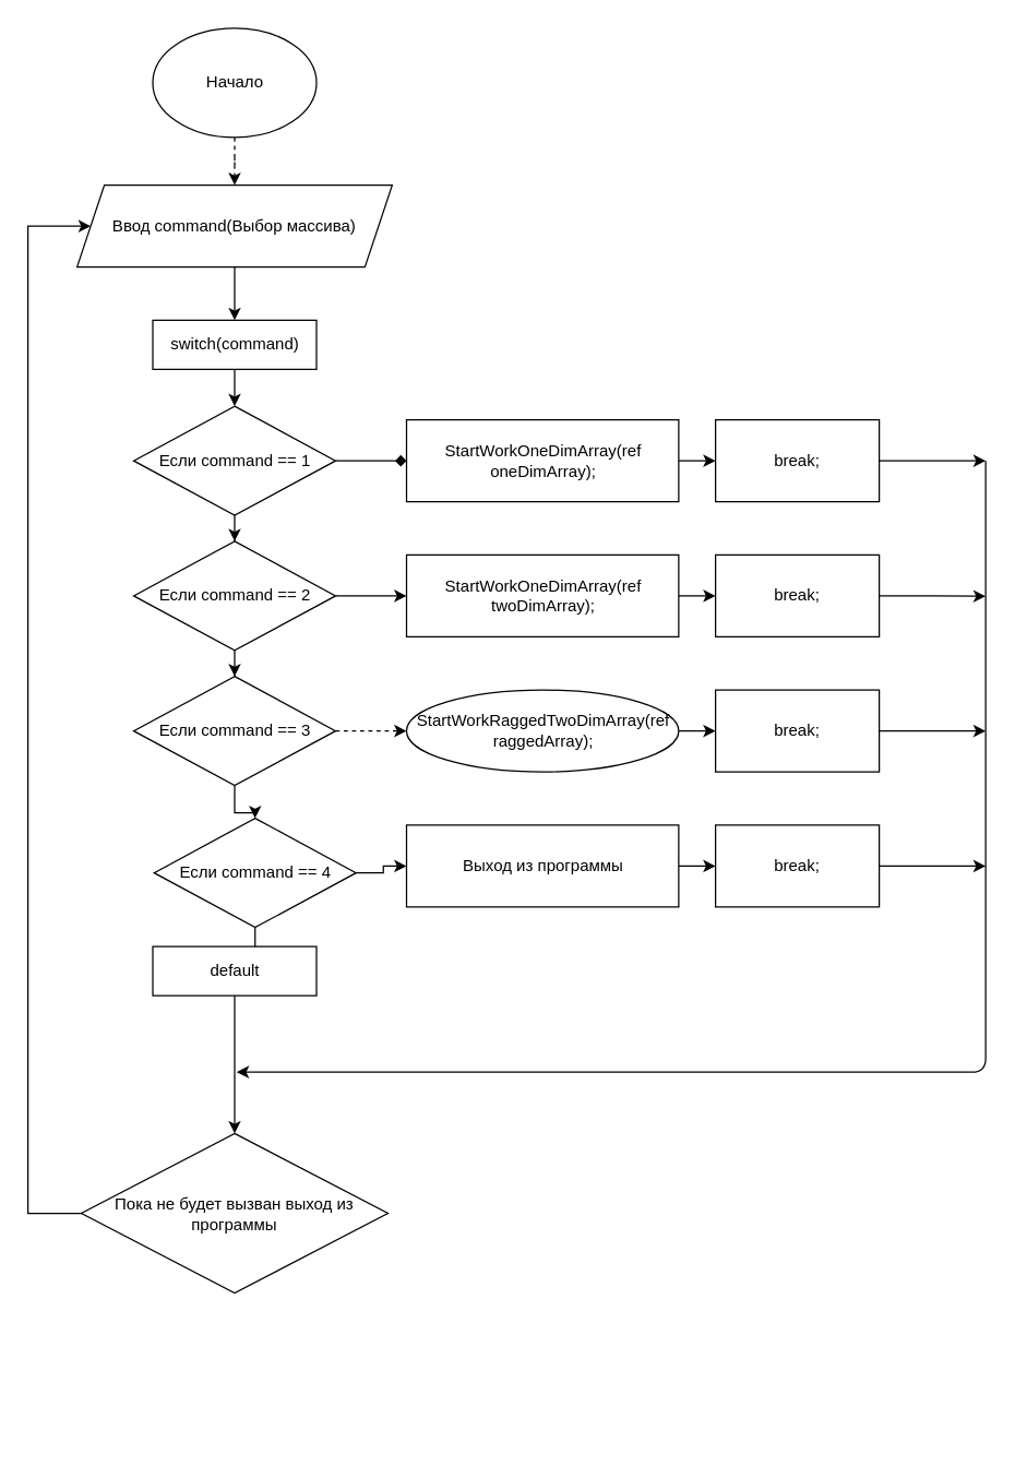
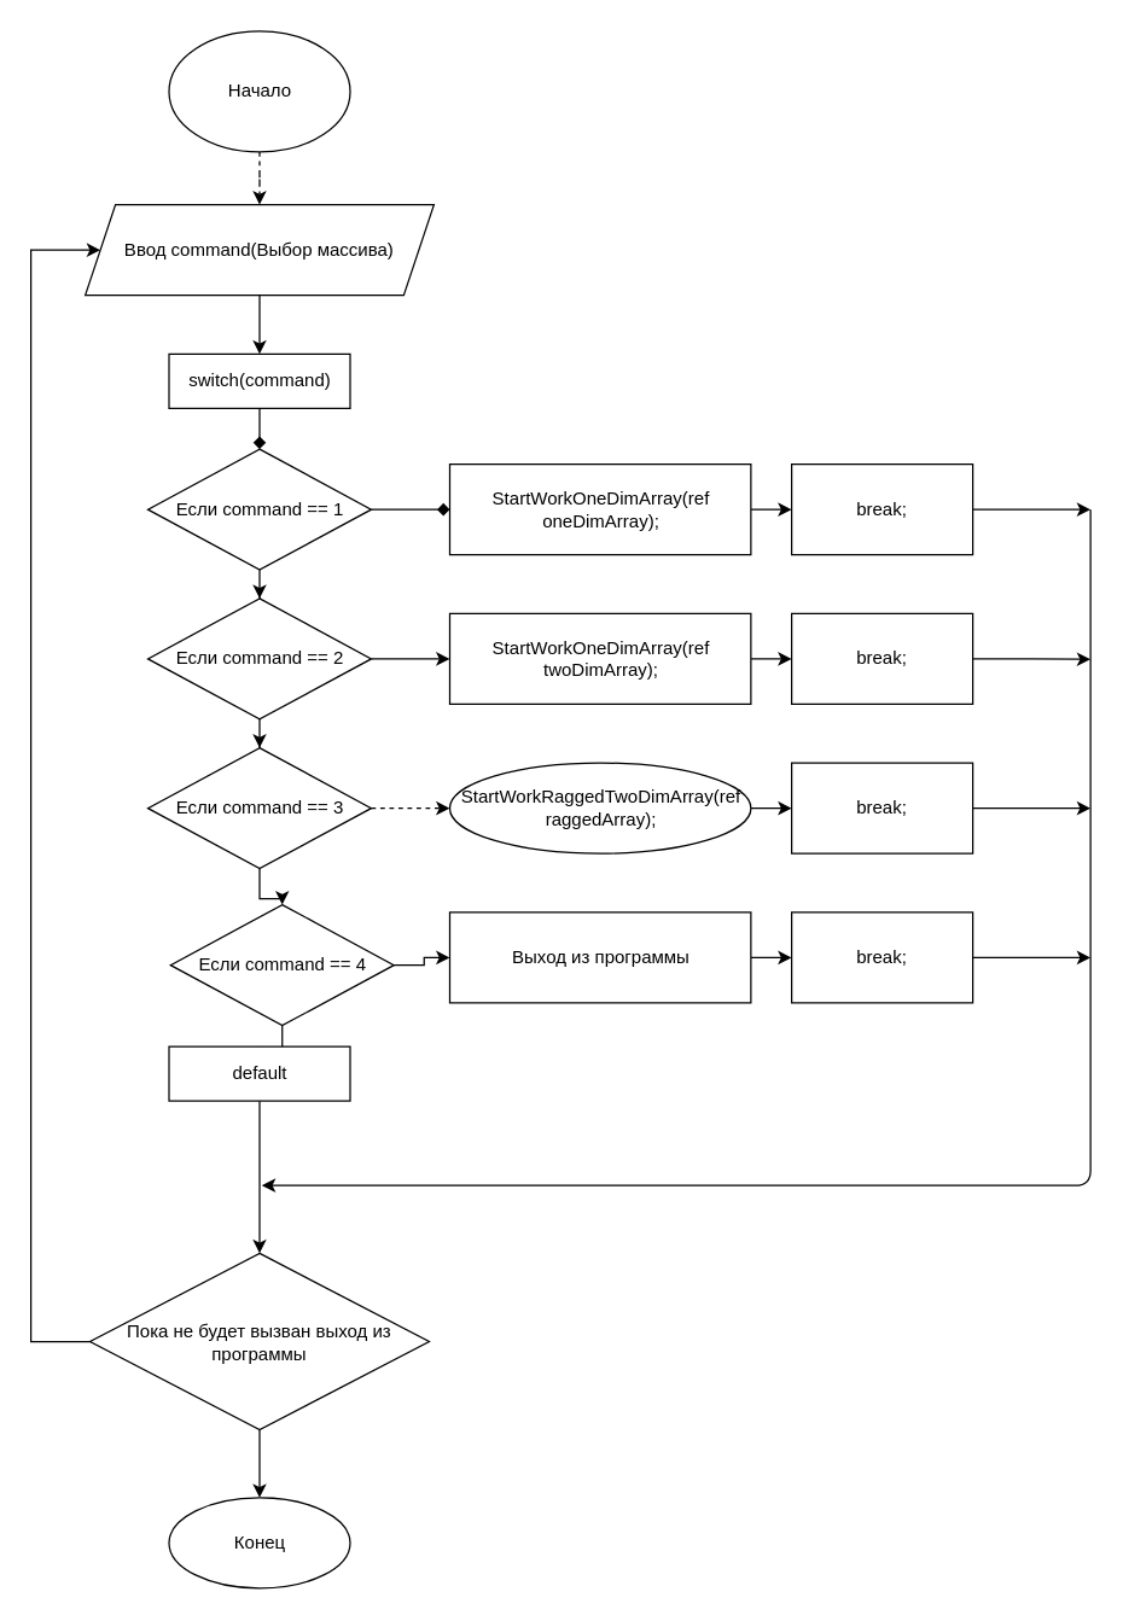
  <mxCell id="0" />
  <mxCell id="1" parent="0" />
  <mxCell id="2" value="" style="edgeStyle=orthogonalEdgeStyle;rounded=0;orthogonalLoop=1;jettySize=auto;html=1;dashed=1;" edge="1" parent="1" source="3" target="5"><mxGeometry relative="1" as="geometry" /></mxCell>
  <mxCell id="3" value="Начало" style="ellipse;whiteSpace=wrap;html=1;" vertex="1" parent="1"><mxGeometry x="111.5" y="20" width="120" height="80" as="geometry" /></mxCell>
  <mxCell id="4" value="" style="edgeStyle=orthogonalEdgeStyle;rounded=0;orthogonalLoop=1;jettySize=auto;html=1;" edge="1" parent="1" source="5" target="7"><mxGeometry relative="1" as="geometry" /></mxCell>
  <mxCell id="5" value="Ввод command(Выбор массива)" style="shape=parallelogram;perimeter=parallelogramPerimeter;whiteSpace=wrap;html=1;fixedSize=1;" vertex="1" parent="1"><mxGeometry x="56" y="135" width="231" height="60" as="geometry" /></mxCell>
- <mxCell id="6" value="" style="edgeStyle=orthogonalEdgeStyle;rounded=0;orthogonalLoop=1;jettySize=auto;html=1;" edge="1" parent="1" source="7" target="10"><mxGeometry relative="1" as="geometry" /></mxCell>
+ <mxCell id="6" value="" style="edgeStyle=orthogonalEdgeStyle;rounded=0;orthogonalLoop=1;jettySize=auto;html=1;endArrow=diamond;" edge="1" parent="1" source="7" target="10"><mxGeometry relative="1" as="geometry" /></mxCell>
  <mxCell id="7" value="switch(command)" style="whiteSpace=wrap;html=1;" vertex="1" parent="1"><mxGeometry x="111.5" y="234" width="120" height="36" as="geometry" /></mxCell>
  <mxCell id="8" value="" style="edgeStyle=orthogonalEdgeStyle;rounded=0;orthogonalLoop=1;jettySize=auto;html=1;" edge="1" parent="1" source="10" target="13"><mxGeometry relative="1" as="geometry" /></mxCell>
  <mxCell id="9" value="" style="edgeStyle=orthogonalEdgeStyle;rounded=0;orthogonalLoop=1;jettySize=auto;html=1;endArrow=diamond;" edge="1" parent="1" source="10" target="23"><mxGeometry relative="1" as="geometry" /></mxCell>
  <mxCell id="10" value="Если command == 1" style="rhombus;whiteSpace=wrap;html=1;" vertex="1" parent="1"><mxGeometry x="97.5" y="297" width="148" height="80" as="geometry" /></mxCell>
  <mxCell id="11" value="" style="edgeStyle=orthogonalEdgeStyle;rounded=0;orthogonalLoop=1;jettySize=auto;html=1;" edge="1" parent="1" source="13" target="16"><mxGeometry relative="1" as="geometry" /></mxCell>
  <mxCell id="12" style="edgeStyle=orthogonalEdgeStyle;rounded=0;orthogonalLoop=1;jettySize=auto;html=1;exitX=1;exitY=0.5;exitDx=0;exitDy=0;entryX=0;entryY=0.5;entryDx=0;entryDy=0;" edge="1" parent="1" source="13" target="27"><mxGeometry relative="1" as="geometry" /></mxCell>
  <mxCell id="13" value="Если command == 2" style="rhombus;whiteSpace=wrap;html=1;" vertex="1" parent="1"><mxGeometry x="97.5" y="396" width="148" height="80" as="geometry" /></mxCell>
  <mxCell id="14" value="" style="edgeStyle=orthogonalEdgeStyle;rounded=0;orthogonalLoop=1;jettySize=auto;html=1;" edge="1" parent="1" source="16" target="19"><mxGeometry relative="1" as="geometry" /></mxCell>
  <mxCell id="15" style="edgeStyle=orthogonalEdgeStyle;rounded=0;orthogonalLoop=1;jettySize=auto;html=1;exitX=1;exitY=0.5;exitDx=0;exitDy=0;dashed=1;" edge="1" parent="1" source="16" target="31"><mxGeometry relative="1" as="geometry" /></mxCell>
  <mxCell id="16" value="Если command == 3" style="rhombus;whiteSpace=wrap;html=1;" vertex="1" parent="1"><mxGeometry x="97.5" y="495" width="148" height="80" as="geometry" /></mxCell>
  <mxCell id="17" value="" style="edgeStyle=orthogonalEdgeStyle;rounded=0;orthogonalLoop=1;jettySize=auto;html=1;" edge="1" parent="1" source="19" target="21"><mxGeometry relative="1" as="geometry" /></mxCell>
  <mxCell id="18" style="edgeStyle=orthogonalEdgeStyle;rounded=0;orthogonalLoop=1;jettySize=auto;html=1;exitX=1;exitY=0.5;exitDx=0;exitDy=0;" edge="1" parent="1" source="19" target="35"><mxGeometry relative="1" as="geometry" /></mxCell>
  <mxCell id="19" value="Если command == 4" style="rhombus;whiteSpace=wrap;html=1;" vertex="1" parent="1"><mxGeometry x="112.5" y="599" width="148" height="80" as="geometry" /></mxCell>
  <mxCell id="20" value="" style="edgeStyle=orthogonalEdgeStyle;rounded=0;orthogonalLoop=1;jettySize=auto;html=1;" edge="1" parent="1" source="21" target="41"><mxGeometry relative="1" as="geometry" /></mxCell>
  <mxCell id="21" value="default" style="whiteSpace=wrap;html=1;" vertex="1" parent="1"><mxGeometry x="111.5" y="693" width="120" height="36" as="geometry" /></mxCell>
  <mxCell id="22" value="" style="edgeStyle=orthogonalEdgeStyle;rounded=0;orthogonalLoop=1;jettySize=auto;html=1;" edge="1" parent="1" source="23" target="25"><mxGeometry relative="1" as="geometry" /></mxCell>
  <mxCell id="23" value="StartWorkOneDimArray(ref oneDimArray);" style="whiteSpace=wrap;html=1;" vertex="1" parent="1"><mxGeometry x="297.5" y="307" width="199.5" height="60" as="geometry" /></mxCell>
  <mxCell id="24" style="edgeStyle=orthogonalEdgeStyle;rounded=0;orthogonalLoop=1;jettySize=auto;html=1;exitX=1;exitY=0.5;exitDx=0;exitDy=0;" edge="1" parent="1" source="25"><mxGeometry relative="1" as="geometry"><mxPoint x="722" y="337" as="targetPoint" /></mxGeometry></mxCell>
  <mxCell id="25" value="break;" style="whiteSpace=wrap;html=1;" vertex="1" parent="1"><mxGeometry x="524" y="307" width="120" height="60" as="geometry" /></mxCell>
  <mxCell id="26" value="" style="edgeStyle=orthogonalEdgeStyle;rounded=0;orthogonalLoop=1;jettySize=auto;html=1;" edge="1" parent="1" source="27" target="29"><mxGeometry relative="1" as="geometry" /></mxCell>
  <mxCell id="27" value="StartWorkOneDimArray(ref twoDimArray);" style="whiteSpace=wrap;html=1;" vertex="1" parent="1"><mxGeometry x="297.5" y="406" width="199.5" height="60" as="geometry" /></mxCell>
  <mxCell id="28" style="edgeStyle=orthogonalEdgeStyle;rounded=0;orthogonalLoop=1;jettySize=auto;html=1;exitX=1;exitY=0.5;exitDx=0;exitDy=0;" edge="1" parent="1" source="29"><mxGeometry relative="1" as="geometry"><mxPoint x="722" y="436.333" as="targetPoint" /></mxGeometry></mxCell>
  <mxCell id="29" value="break;" style="whiteSpace=wrap;html=1;" vertex="1" parent="1"><mxGeometry x="524" y="406" width="120" height="60" as="geometry" /></mxCell>
  <mxCell id="30" value="" style="edgeStyle=orthogonalEdgeStyle;rounded=0;orthogonalLoop=1;jettySize=auto;html=1;" edge="1" parent="1" source="31" target="33"><mxGeometry relative="1" as="geometry" /></mxCell>
  <mxCell id="31" value="StartWorkRaggedTwoDimArray(ref raggedArray);" style="ellipse;whiteSpace=wrap;html=1;" vertex="1" parent="1"><mxGeometry x="297.5" y="505" width="199.5" height="60" as="geometry" /></mxCell>
  <mxCell id="32" style="edgeStyle=orthogonalEdgeStyle;rounded=0;orthogonalLoop=1;jettySize=auto;html=1;exitX=1;exitY=0.5;exitDx=0;exitDy=0;" edge="1" parent="1" source="33"><mxGeometry relative="1" as="geometry"><mxPoint x="722" y="535" as="targetPoint" /></mxGeometry></mxCell>
  <mxCell id="33" value="break;" style="whiteSpace=wrap;html=1;" vertex="1" parent="1"><mxGeometry x="524" y="505" width="120" height="60" as="geometry" /></mxCell>
  <mxCell id="34" value="" style="edgeStyle=orthogonalEdgeStyle;rounded=0;orthogonalLoop=1;jettySize=auto;html=1;" edge="1" parent="1" source="35" target="37"><mxGeometry relative="1" as="geometry" /></mxCell>
  <mxCell id="35" value="Выход из программы" style="whiteSpace=wrap;html=1;" vertex="1" parent="1"><mxGeometry x="297.5" y="604" width="199.5" height="60" as="geometry" /></mxCell>
  <mxCell id="36" style="edgeStyle=orthogonalEdgeStyle;rounded=0;orthogonalLoop=1;jettySize=auto;html=1;exitX=1;exitY=0.5;exitDx=0;exitDy=0;" edge="1" parent="1" source="37"><mxGeometry relative="1" as="geometry"><mxPoint x="722" y="634" as="targetPoint" /></mxGeometry></mxCell>
  <mxCell id="37" value="break;" style="whiteSpace=wrap;html=1;" vertex="1" parent="1"><mxGeometry x="524" y="604" width="120" height="60" as="geometry" /></mxCell>
  <mxCell id="38" value="" style="endArrow=classic;html=1;" edge="1" parent="1"><mxGeometry width="50" height="50" relative="1" as="geometry"><mxPoint x="722" y="337" as="sourcePoint" /><mxPoint x="173" y="785" as="targetPoint" /><Array as="points"><mxPoint x="722" y="337" /><mxPoint x="722" y="785" /></Array></mxGeometry></mxCell>
  <mxCell id="39" style="edgeStyle=orthogonalEdgeStyle;rounded=0;orthogonalLoop=1;jettySize=auto;html=1;entryX=0;entryY=0.5;entryDx=0;entryDy=0;exitX=0;exitY=0.5;exitDx=0;exitDy=0;" edge="1" parent="1" source="41" target="5"><mxGeometry relative="1" as="geometry"><mxPoint x="128" y="1001" as="sourcePoint" /><Array as="points"><mxPoint x="20" y="889" /><mxPoint x="20" y="165" /></Array></mxGeometry></mxCell>
+ <mxCell id="40" value="" style="edgeStyle=orthogonalEdgeStyle;rounded=0;orthogonalLoop=1;jettySize=auto;html=1;" edge="1" parent="1" source="41" target="42"><mxGeometry relative="1" as="geometry" /></mxCell>
  <mxCell id="41" value="Пока не будет вызван выход из программы" style="rhombus;whiteSpace=wrap;html=1;" vertex="1" parent="1"><mxGeometry x="59.13" y="830" width="224.75" height="117" as="geometry" /></mxCell>
+ <mxCell id="42" value="Конец" style="ellipse;whiteSpace=wrap;html=1;" vertex="1" parent="1"><mxGeometry x="111.505" y="992" width="120" height="60" as="geometry" /></mxCell>
